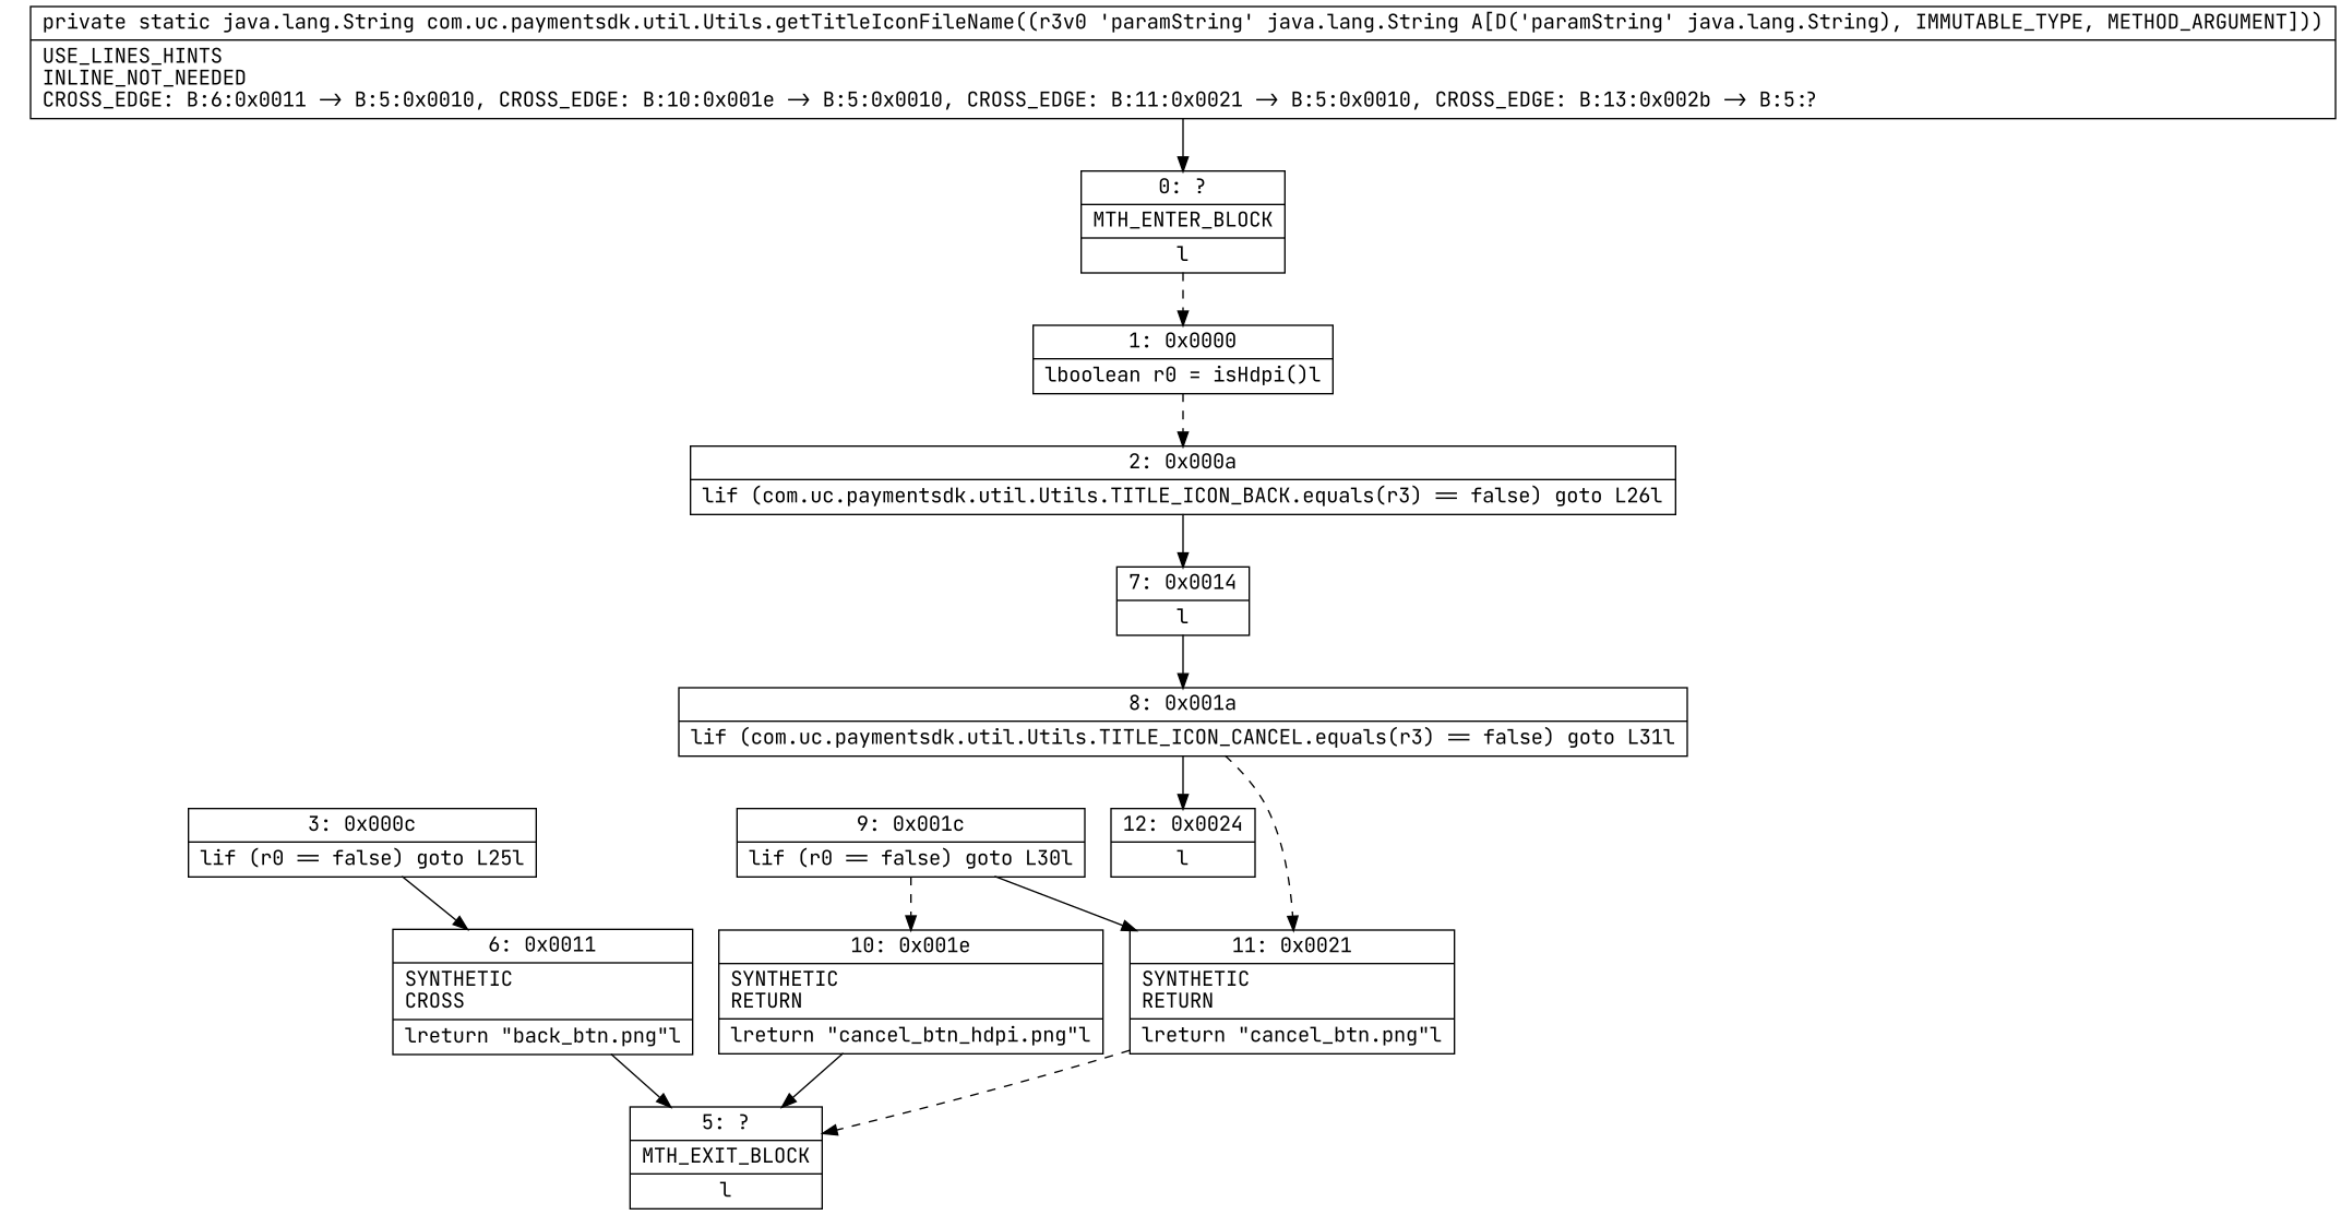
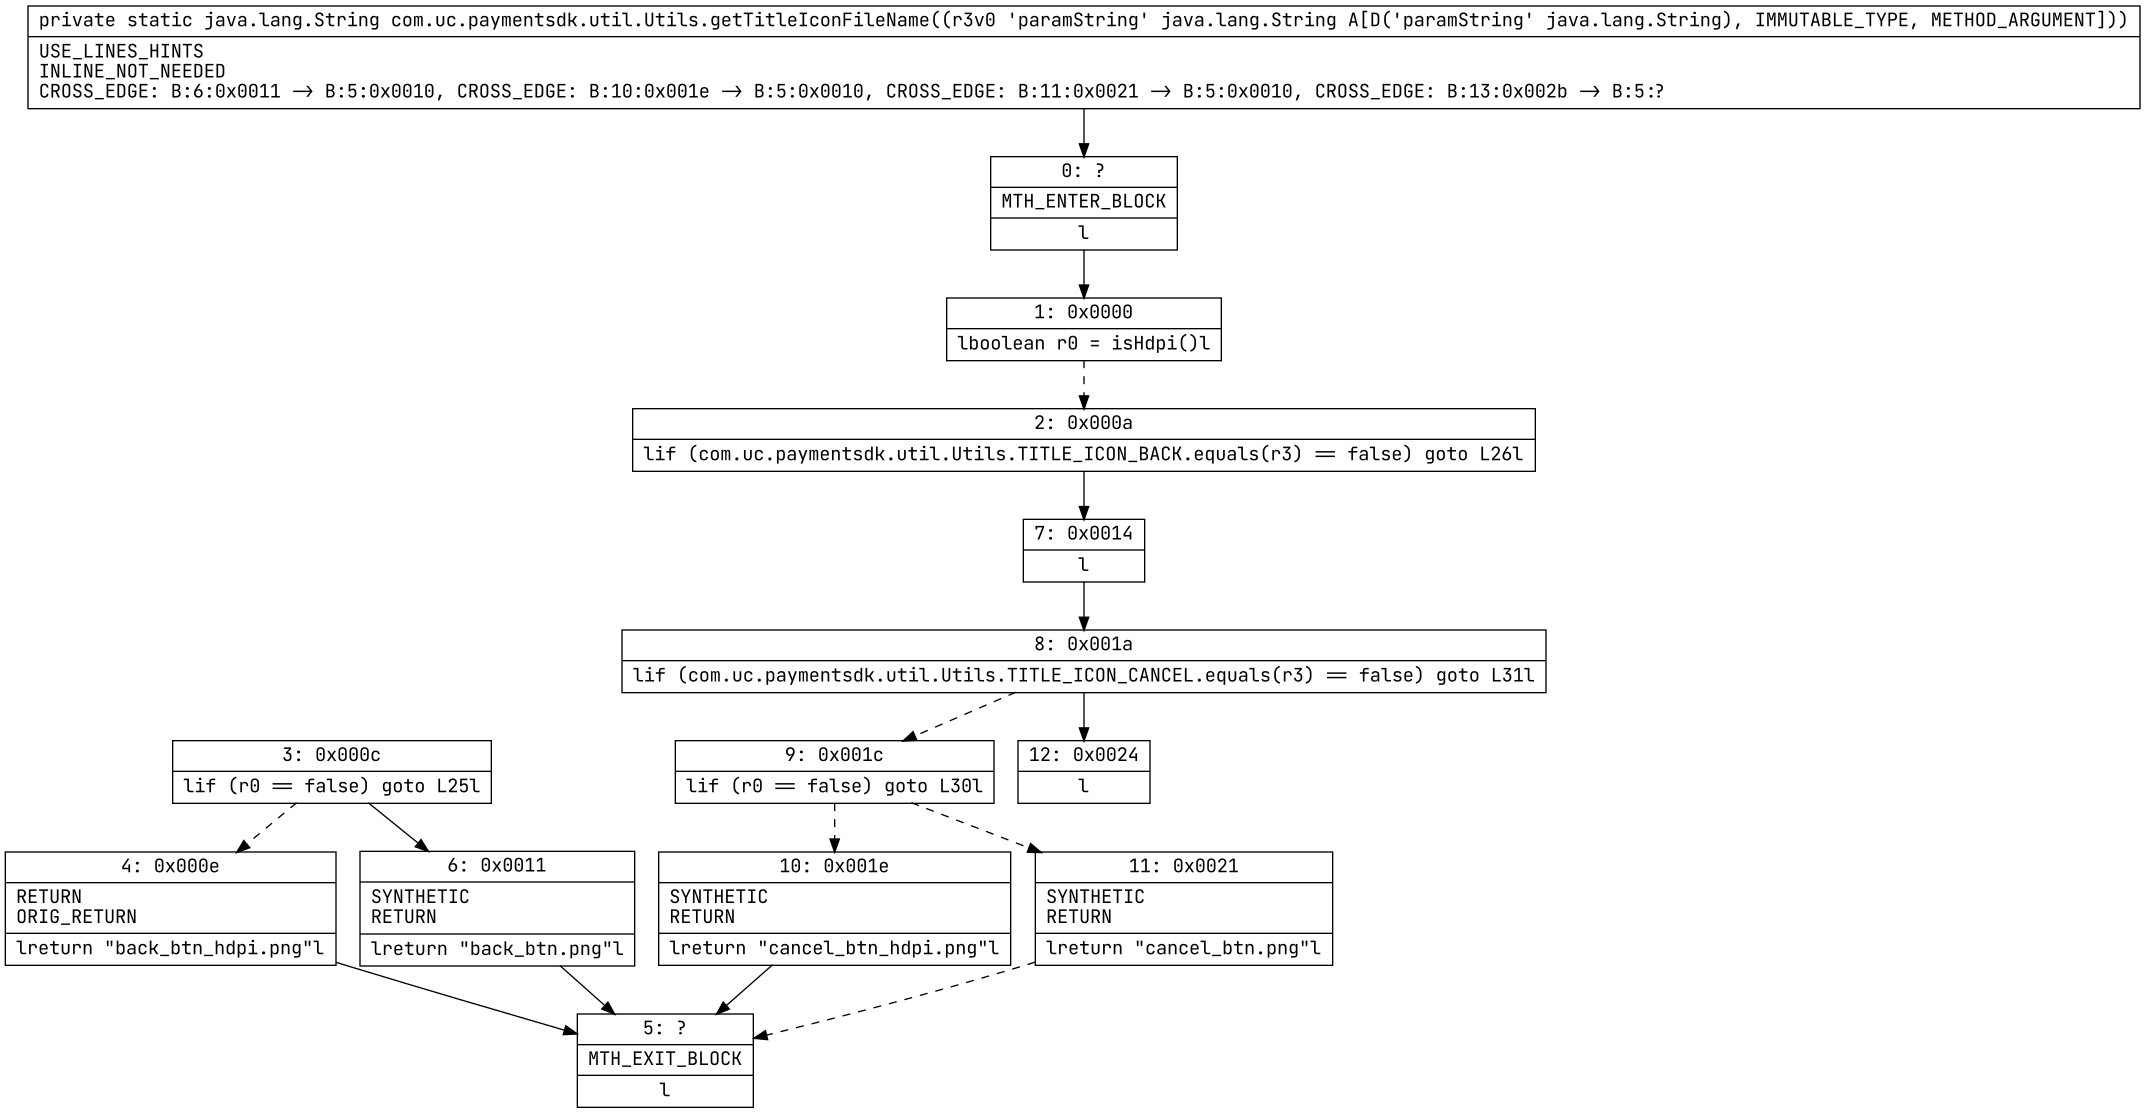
  digraph {
    fontname="JetBrains Mono"
    node [fontname="JetBrains Mono" shape=record]
    edge [fontname="JetBrains Mono"]
    n1 [label="{0\:\ ?|MTH_ENTER_BLOCK\l|l}"]
    n2 [label="{1\:\ 0x0000|lboolean r0 = isHdpi()l}"]
    n3 [label="{2\:\ 0x000a|lif (com.uc.paymentsdk.util.Utils.TITLE_ICON_BACK.equals(r3) == false) goto L26l}"]
    n4 [label="{7\:\ 0x0014|l}"]
    n5 [label="{3\:\ 0x000c|lif (r0 == false) goto L25l}"]
-   n7 [label="{6\:\ 0x0011|SYNTHETIC\lCROSS\l|lreturn \"back_btn.png\"l}"]
+   n6 [label="{4\:\ 0x000e|RETURN\lORIG_RETURN\l|lreturn \"back_btn_hdpi.png\"l}"]
+   n7 [label="{6\:\ 0x0011|SYNTHETIC\lRETURN\l|lreturn \"back_btn.png\"l}"]
    n8 [label="{8\:\ 0x001a|lif (com.uc.paymentsdk.util.Utils.TITLE_ICON_CANCEL.equals(r3) == false) goto L31l}"]
    n9 [label="{5\:\ ?|MTH_EXIT_BLOCK\l|l}"]
    n10 [label="{9\:\ 0x001c|lif (r0 == false) goto L30l}"]
    n11 [label="{12\:\ 0x0024|l}"]
    n12 [label="{10\:\ 0x001e|SYNTHETIC\lRETURN\l|lreturn \"cancel_btn_hdpi.png\"l}"]
    n13 [label="{11\:\ 0x0021|SYNTHETIC\lRETURN\l|lreturn \"cancel_btn.png\"l}"]
    n14 [label="{private static java.lang.String com.uc.paymentsdk.util.Utils.getTitleIconFileName((r3v0 'paramString' java.lang.String A[D('paramString' java.lang.String), IMMUTABLE_TYPE, METHOD_ARGUMENT]))  | USE_LINES_HINTS\lINLINE_NOT_NEEDED\lCROSS_EDGE: B:6:0x0011 \-\> B:5:0x0010, CROSS_EDGE: B:10:0x001e \-\> B:5:0x0010, CROSS_EDGE: B:11:0x0021 \-\> B:5:0x0010, CROSS_EDGE: B:13:0x002b \-\> B:5:?\l}"]
-   n1 -> n2 [style=dashed]
+   n1 -> n2
    n2 -> n3 [style=dashed]
    n3 -> n4
    n4 -> n8
+   n5 -> n6 [style=dashed]
    n5 -> n7
+   n6 -> n9
    n7 -> n9
-   n8 -> n13 [style=dashed]
+   n8 -> n10 [style=dashed]
    n8 -> n11
    n10 -> n12 [style=dashed]
-   n10 -> n13
+   n10 -> n13 [style=dashed]
    n12 -> n9
    n13 -> n9 [style=dashed]
    n14 -> n1
  }
